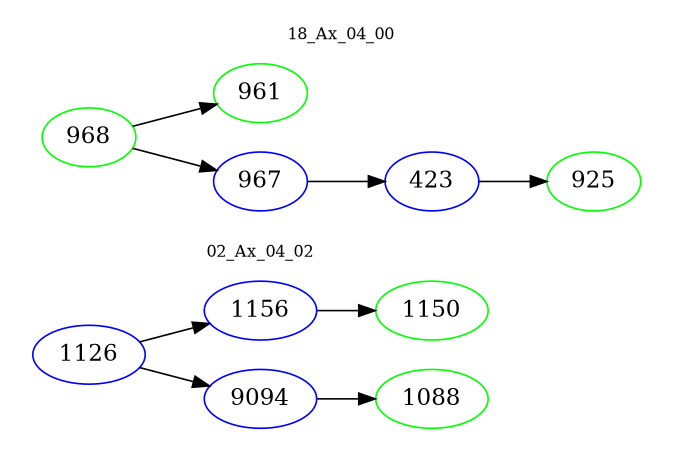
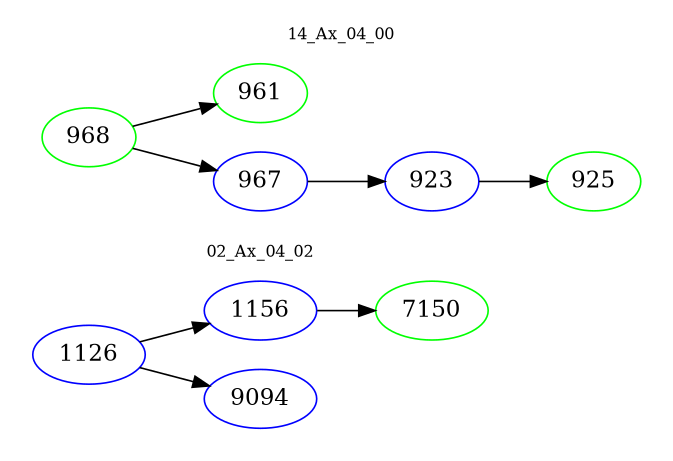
  digraph {
    rankdir=LR
    node [color=blue]
    edge [color=black]
    n1 [label=1126]
    n2 [label=9094]
    n3 [label=1156]
-   n4 [color=green label=1088]
-   n5 [color=green label=1150]
+   n5 [color=green label=7150]
    n6 [label=967]
-   n7 [label=423]
+   n7 [label=923]
    n8 [color=green label=968]
    n9 [color=green label=925]
    n10 [color=green label=961]
    subgraph cluster_1 {
      color=white
      fontsize=10
      label="02_Ax_04_02"
      n1
      n2
      n3
-     n4
      n5
    }
    subgraph cluster_2 {
      color=white
      fontsize=10
-     label="18_Ax_04_00"
+     label="14_Ax_04_00"
      n6
      n7
      n8
      n9
      n10
    }
    n1 -> n2
    n1 -> n3
-   n2 -> n4
    n3 -> n5
    n6 -> n7
    n7 -> n9
    n8 -> n6
    n8 -> n10
  }
